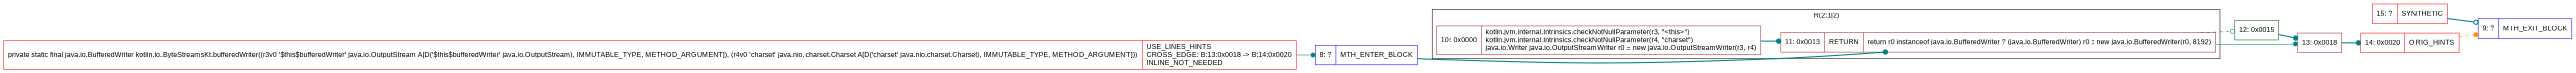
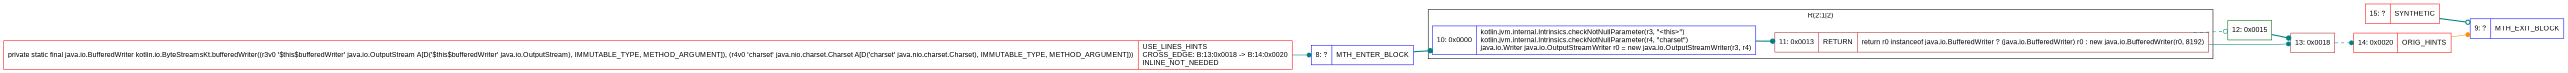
  digraph {
    fontname="Liberation Sans"
    rankdir=LR
    node [color=blue fontname="Liberation Sans" shape=record]
    edge [arrowhead=dot color=teal fontname="Liberation Sans" style=bold]
-   n1 [color=brown label="{10\:\ 0x0000|kotlin.jvm.internal.Intrinsics.checkNotNullParameter(r3, \"\<this\>\")\lkotlin.jvm.internal.Intrinsics.checkNotNullParameter(r4, \"charset\")\ljava.io.Writer java.io.OutputStreamWriter r0 = new java.io.OutputStreamWriter(r3, r4)\l}"]
+   n1 [label="{10\:\ 0x0000|kotlin.jvm.internal.Intrinsics.checkNotNullParameter(r3, \"\<this\>\")\lkotlin.jvm.internal.Intrinsics.checkNotNullParameter(r4, \"charset\")\ljava.io.Writer java.io.OutputStreamWriter r0 = new java.io.OutputStreamWriter(r3, r4)\l}"]
    n2 [color=brown label="{11\:\ 0x0013|RETURN\l|return r0 instanceof java.io.BufferedWriter ? (java.io.BufferedWriter) r0 : new java.io.BufferedWriter(r0, 8192)\l}"]
    n3 [color=darkgreen label="{12\:\ 0x0015}"]
    n4 [color=brown label="{13\:\ 0x0018}"]
    n5 [color=red label="{14\:\ 0x0020|ORIG_HINTS\l}"]
    n6 [label="{8\:\ ?|MTH_ENTER_BLOCK\l}"]
    n7 [color=red label="{15\:\ ?|SYNTHETIC\l}"]
    n8 [label="{9\:\ ?|MTH_EXIT_BLOCK\l}"]
    n9 [color=red label="{private static final java.io.BufferedWriter kotlin.io.ByteStreamsKt.bufferedWriter((r3v0 '$this$bufferedWriter' java.io.OutputStream A[D('$this$bufferedWriter' java.io.OutputStream), IMMUTABLE_TYPE, METHOD_ARGUMENT]), (r4v0 'charset' java.nio.charset.Charset A[D('charset' java.nio.charset.Charset), IMMUTABLE_TYPE, METHOD_ARGUMENT]))  | USE_LINES_HINTS\lCROSS_EDGE: B:13:0x0018 \-\> B:14:0x0020\lINLINE_NOT_NEEDED\l}"]
    subgraph cluster_1 {
      label="R(2:1|2)"
      n1
      n2
    }
    n1 -> n2
    n2 -> n3 [arrowhead=odot style=dashed]
    n2 -> n4 [style=solid]
    n3 -> n4
-   n4 -> n5
-   n5 -> n8 [color=darkorange style=dashed]
-   n6 -> n2
+   n4 -> n5 [style=dashed]
+   n5 -> n8 [color=darkorange style=solid]
+   n6 -> n1
    n7 -> n8 [arrowhead=odot]
    n9 -> n6 [style=solid]
  }
